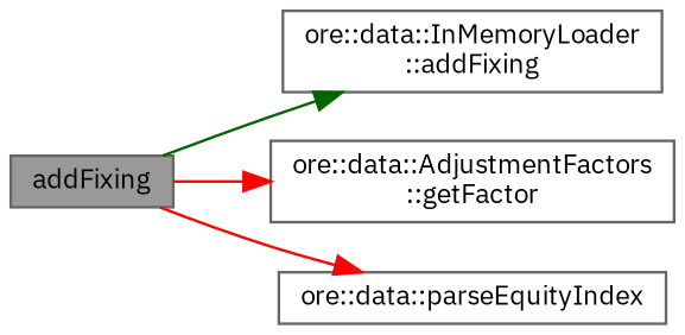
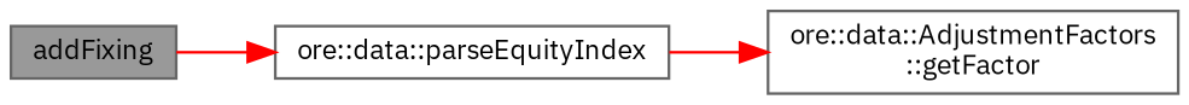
  digraph {
    fontname="IBM Plex Sans"
    rankdir=LR
    node [color=grey40 fillcolor=white fontname="IBM Plex Sans" fontsize=10 shape=box style=filled]
    edge [color=red fontname="IBM Plex Sans" fontsize=10 labelfontname=Helvetica labelfontsize=10 style=solid]
    n1 [color=gray40 fillcolor=grey60 fontcolor=black height=0.2 label=addFixing width=0.4]
-   n2 [height=0.2 label="ore::data::InMemoryLoader\l::addFixing" width=0.4]
    n3 [height=0.2 label="ore::data::AdjustmentFactors\l::getFactor" width=0.4]
    n4 [height=0.2 label="ore::data::parseEquityIndex" width=0.4]
-   n1 -> n2 [color=darkgreen]
-   n1 -> n3
+   n4 -> n3
    n1 -> n4
  }
